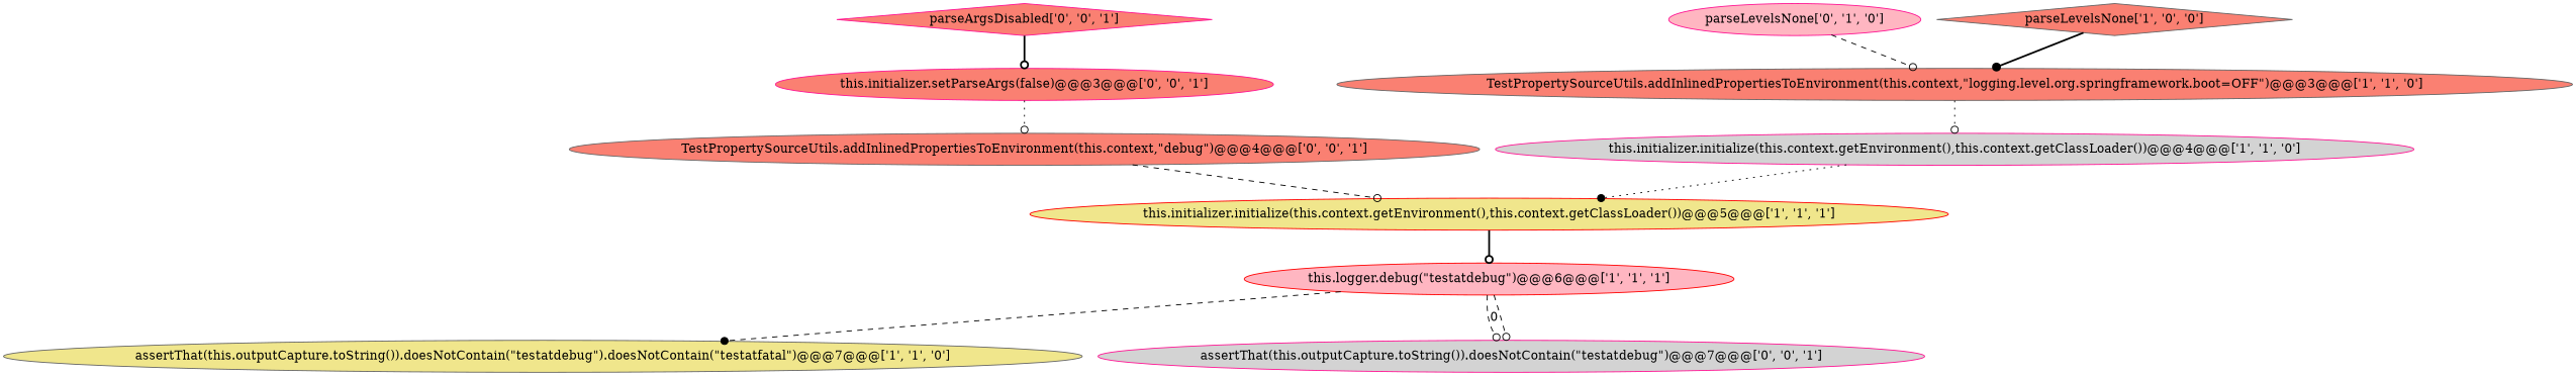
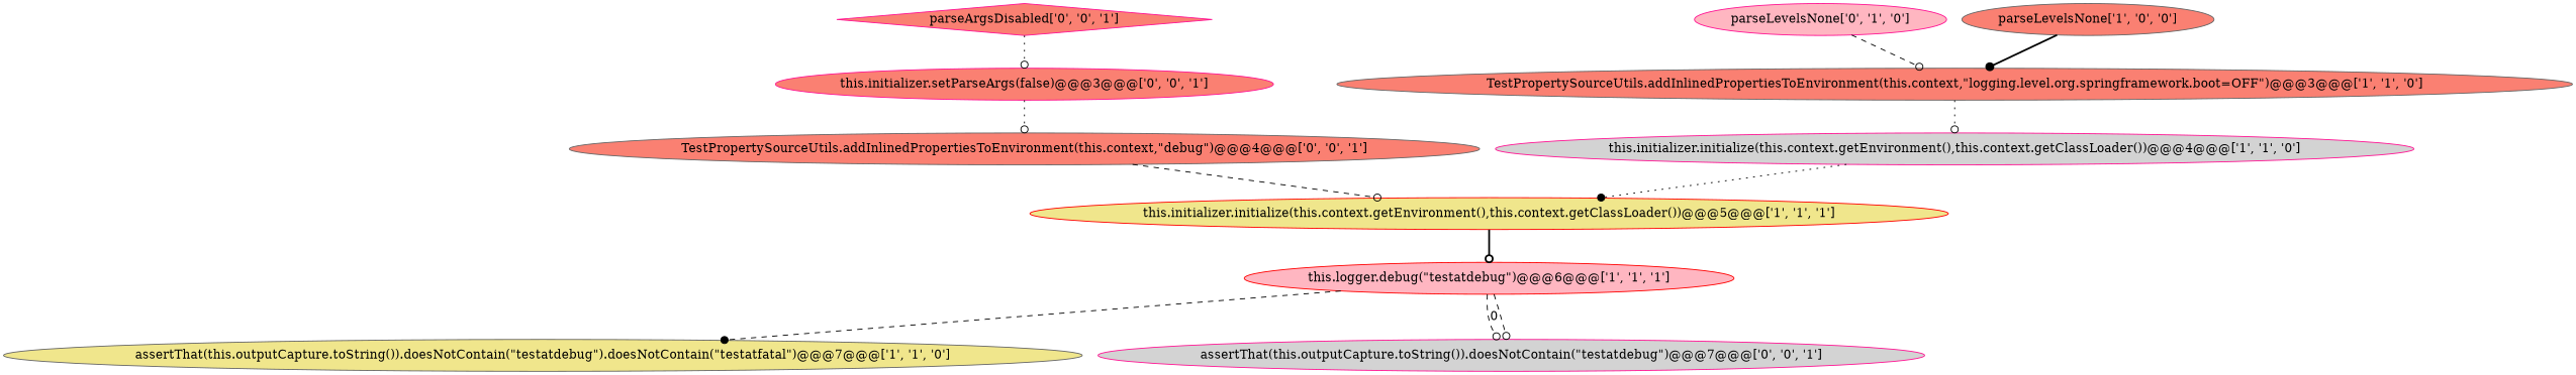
  digraph {
    node [color=deeppink fillcolor=salmon shape=ellipse style=filled]
    edge [arrowhead=odot style=dashed]
    n1 [fillcolor=lightgrey label="this.initializer.initialize(this.context.getEnvironment(),this.context.getClassLoader())@@@4@@@['1', '1', '0']"]
    n2 [color=red fillcolor=khaki label="this.initializer.initialize(this.context.getEnvironment(),this.context.getClassLoader())@@@5@@@['1', '1', '1']"]
    n3 [color=red fillcolor=lightpink label="this.logger.debug(\"testatdebug\")@@@6@@@['1', '1', '1']"]
    n4 [color=gray40 fillcolor=khaki label="assertThat(this.outputCapture.toString()).doesNotContain(\"testatdebug\").doesNotContain(\"testatfatal\")@@@7@@@['1', '1', '0']"]
    n5 [label="this.initializer.setParseArgs(false)@@@3@@@['0', '0', '1']"]
    n6 [color=gray40 label="TestPropertySourceUtils.addInlinedPropertiesToEnvironment(this.context,\"debug\")@@@4@@@['0', '0', '1']"]
    n7 [fillcolor=lightpink label="parseLevelsNone['0', '1', '0']"]
    n8 [color=gray40 label="TestPropertySourceUtils.addInlinedPropertiesToEnvironment(this.context,\"logging.level.org.springframework.boot=OFF\")@@@3@@@['1', '1', '0']"]
    n9 [label="parseArgsDisabled['0', '0', '1']" shape=diamond]
    n10 [fillcolor=lightgrey label="assertThat(this.outputCapture.toString()).doesNotContain(\"testatdebug\")@@@7@@@['0', '0', '1']"]
-   n11 [color=gray40 label="parseLevelsNone['1', '0', '0']" shape=diamond]
+   n11 [color=gray40 label="parseLevelsNone['1', '0', '0']"]
    n1 -> n2 [arrowhead=dot style=dotted]
    n2 -> n3 [style=bold]
    n3 -> n4 [arrowhead=dot]
    n3 -> n10 [label=0]
    n3 -> n10
    n5 -> n6 [style=dotted]
    n6 -> n2
    n7 -> n8
    n8 -> n1 [style=dotted]
-   n9 -> n5 [style=bold]
+   n9 -> n5 [style=dotted]
    n11 -> n8 [arrowhead=dot style=bold]
  }
